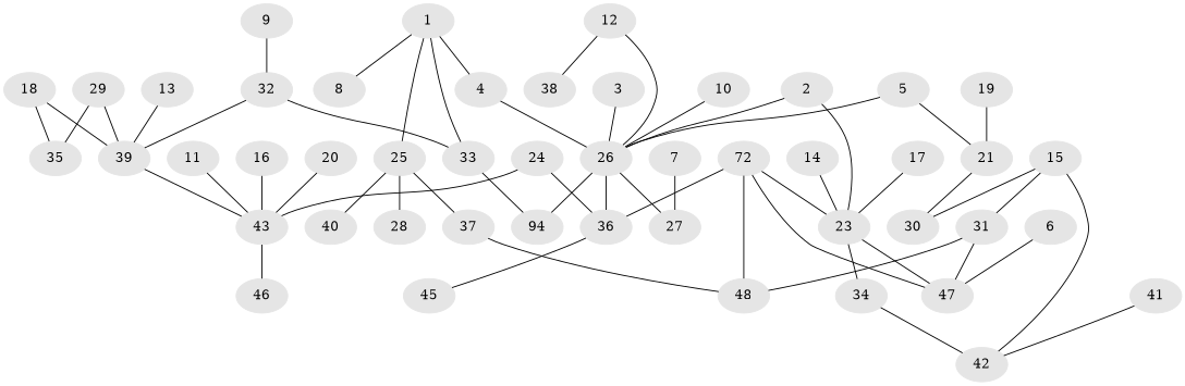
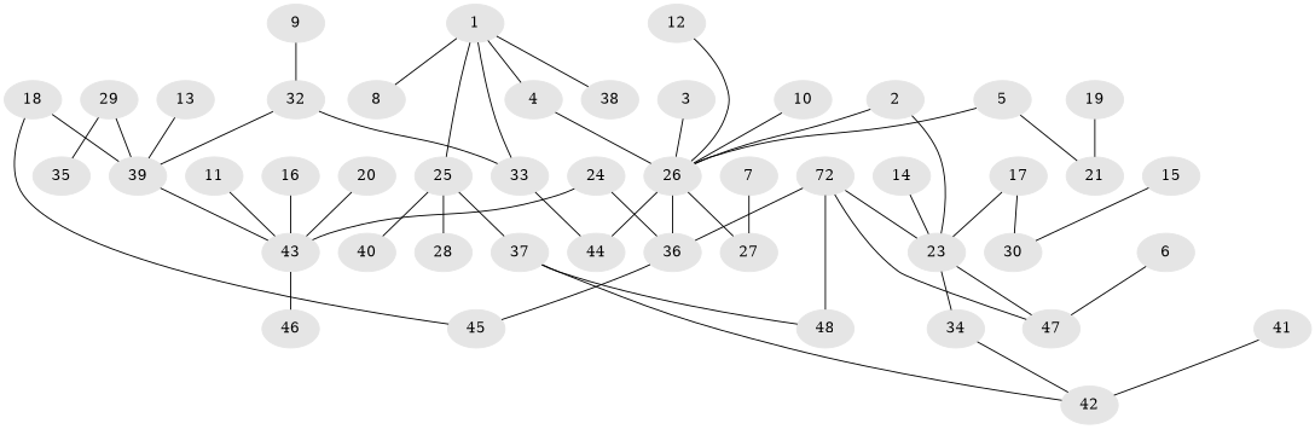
  graph {
    node [color=gray90 style=filled]
    edge [weight=1.0]
    1
    4
    8
    25
    33
    38
    2
    23
    26
    28
    37
    40
-   44 [label=94]
+   44
    47
    34
    27
    36
    3
    5
    21
    30
    6
    7
    9
    32
    39
    10
    11
    43
    46
    12
    13
    14
    15
-   31
    42
    48
    16
    17
    18
    45
    19
    20
    n44 [label=72]
    24
    29
    35
    41
    1 -- 4
    1 -- 8
    1 -- 25
    1 -- 33
-   12 -- 38
+   1 -- 38
    4 -- 26
    25 -- 28
    25 -- 37
    25 -- 40
    33 -- 44
    2 -- 23
    2 -- 26
    23 -- 47
    23 -- 34
    26 -- 44
    26 -- 27
    26 -- 36
    37 -- 48
    34 -- 42
    36 -- 45
    3 -- 26
    5 -- 26
    5 -- 21
-   21 -- 30
+   17 -- 30
    6 -- 47
    7 -- 27
    9 -- 32
    32 -- 33
    32 -- 39
    39 -- 43
    10 -- 26
    11 -- 43
    43 -- 46
    12 -- 26
    13 -- 39
    14 -- 23
    15 -- 30
-   15 -- 31
-   15 -- 42
-   31 -- 47
-   31 -- 48
+   37 -- 42
    16 -- 43
    17 -- 23
    18 -- 39
-   18 -- 35
+   18 -- 45
    19 -- 21
    20 -- 43
    n44 -- 23
    n44 -- 47
    n44 -- 36
    n44 -- 48
    24 -- 36
    24 -- 43
    29 -- 39
    29 -- 35
    41 -- 42
  }
